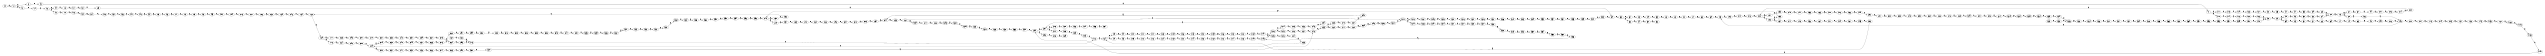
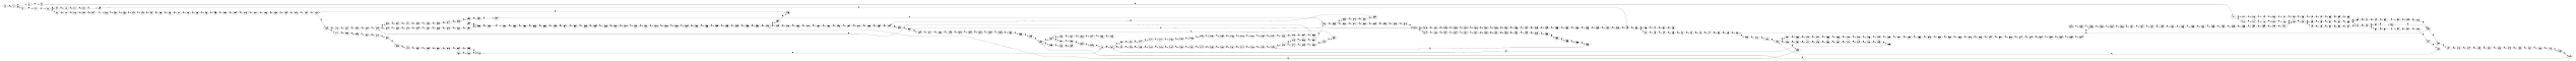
  strict digraph {
    rankdir=LR
    S0
    S1
    S2
    S3
    S4
    S5
    S6
    S7
    S8
    S9
    S10
    S11
    S12
    S13
    S14
    S15
    S16
    S17
    S18
    S19
    S20
    S21
    S22
    S23
    S24
    S25
    S26
    S27
    S28
    S29
    S30
    S31
    S32
    S33
    S34
    S35
    S36
    S37
    S38
    S39
    S40
    S41
    S42
    S43
    S44
    S45
    S46
    S47
    S48
    S49
    S50
    S51
    S52
    S53
    S54
    S55
    S56
    S57
    S58
    S59
    S60
    S61
    S63
    S64
    S65
    S66
    S67
    S62
    S68
    S69
    S70
    S71
    S72
    S73
    S74
    S75
    S76
    S77
    S78
    S79
    S80
    S81
    S82
    S83
    S84
    S85
    S86
    S87
    S88
    S89
    S90
    S91
    S92
    S93
    S94
    S95
    S96
    S97
    S98
    S99
    S100
    S101
    S102
    S103
    S104
    S105
    S106
    S107
    S108
    S109
    S110
    S111
    S112
    S113
    S114
    S115
    S116
    S117
    S118
    S119
    S120
    S121
    S122
    S123
    S124
    S125
    S126
    S127
    S128
    S129
    S130
    S131
    S132
    S133
    S134
    S135
    S136
    S137
    S138
    S139
    S140
    S141
    S142
    S143
    S144
    S145
    S146
    S147
    S148
    S149
    S150
    S151
    S152
    S153
    S154
    S155
    S156
    S157
    S158
    S159
    S160
    S161
    S162
    S163
    S164
    S165
    S166
    S167
    S168
    S169
    S170
    S171
    S172
    S173
    S174
    S175
    S176
    S177
    S178
    S179
    S180
    S181
    S182
    S183
    S184
    S185
    S186
    S187
    S188
    S189
    S190
    S191
    S192
    S193
    S194
    S195
    S196
    S197
    S198
    S199
    S200
    S201
    S202
    S203
    S204
    S205
    S206
    S207
    S208
    S209
    S210
    S211
    S212
    S213
    S214
    S215
    S216
    S217
    S218
    S219
    S220
    S221
    S222
    S223
    S224
    S225
    S226
    S227
    S228
    S229
    S230
    S231
    S232
    S233
    S234
    S235
    S236
    S237
    S238
    S239
    S240
    S241
    S242
    S243
    S244
    S245
    S246
    S247
    S248
    S249
    S250
    S251
    S252
    S253
    S254
    S255
    S256
    S257
    S258
    S259
    S260
    S261
    S262
    S263
    S264
    S265
    S266
    S267
    S268
    S269
    S270
    S271
    S272
    S273
    S274
    S275
    S276
    S277
    S278
    S279
    S280
    S281
    S282
    S283
    S284
    S285
    S286
    S287
    S288
    S289
    S290
    S291
    S292
    S293
    S294
    S295
    S296
    S297
    S298
    S299
    S300
    S301
    S302
    S303
    S304
    S305
    S306
    S307
    S308
    S309
    S310
    S311
    S312
    S313
    S314
    S315
    S316
    S317
    S318
    S319
    S320
    S321
    S322
    S323
    S324
    S325
    S326
    S327
    S328
    S329
    S330
    S331
    S332
    S333
    S334
    S335
    S336
    S337
    S338
    S339
    S340
    S341
    S342
    S343
    S344
    S345
    S346
    S347
    S356
    S349
    S350
    S351
    S348
    S352
    S353
    S354
    S355
    S357
    S358
    S359
    S360
    S361
    S362
    S363
    S364
    S365
    S366
    S367
    S368
    S369
    S370
    S371
    S372
    S373
    S374
    S375
    S376
    S377
    S378
    S379
    S380
    S381
    S382
    S383
    S384
    S385
    S386
    S387
    S388
    S389
    S390
    S391
    S392
    S393
    S394
    S395
    S396
    S397
    S398
    S399
    S400
    S401
    S0 -> S1 [label=C]
    S1 -> S2 [label=A]
    S1 -> S3 [label=T]
    S2 -> S4 [label=T]
    S3 -> S5 [label=T]
    S4 -> S6 [label=C]
    S5 -> S7 [label=C]
    S6 -> S8 [label=T]
    S6 -> S9 [label=G]
    S7 -> S10 [label=C]
    S7 -> S11 [label=G]
    S8 -> S12 [label=G]
    S9 -> S13 [label=T]
    S10 -> S14 [label=T]
    S11 -> S15 [label=C]
    S12 -> S16 [label=C]
    S13 -> S17 [label=C]
    S14 -> S18 [label=G]
    S15 -> S19 [label=T]
    S16 -> S20 [label=C]
    S17 -> S21 [label=C]
    S18 -> S22 [label=T]
    S19 -> S23 [label=C]
    S20 -> S24 [label=A]
    S21 -> S25 [label=T]
    S22 -> S26 [label=C]
    S23 -> S27 [label=G]
    S24 -> S28 [label=G]
    S25 -> S29 [label=C]
    S26 -> S30 [label=C]
    S27 -> S31 [label=T]
    S28 -> S32 [label=T]
    S29 -> S33 [label=T]
    S30 -> S34 [label=T]
    S31 -> S35 [label=T]
    S32 -> S36 [label=C]
    S33 -> S37 [label=T]
    S33 -> S38 [label=G]
    S34 -> S39 [label=A]
    S34 -> S40 [label=T]
    S35 -> S41 [label=T]
    S36 -> S42 [label=G]
    S37 -> S43 [label=C]
    S38 -> S44 [label=T]
    S39 -> S45 [label=C]
    S40 -> S46 [label=G]
    S41 -> S47 [label=G]
    S42 -> S48 [label=T]
    S43 -> S49 [label=T]
    S44 -> S50 [label=C]
    S45 -> S51 [label=T]
    S46 -> S52 [label=T]
    S47 -> S53 [label=T]
    S48 -> S54 [label=A]
    S49 -> S55 [label=C]
    S50 -> S56 [label=G]
    S51 -> S57 [label=A]
    S52 -> S58 [label=A]
    S53 -> S59 [label=A]
    S54 -> S60 [label=A]
    S55 -> S61 [label=G]
    S57 -> S63 [label=C]
    S58 -> S64 [label=G]
    S59 -> S65 [label=G]
    S60 -> S66 [label=G]
    S61 -> S67 [label=G]
    S63 -> S69 [label=C]
    S64 -> S70 [label=G]
    S65 -> S70 [label=G]
    S66 -> S71 [label=A]
    S67 -> S72 [label=A]
    S62 -> S68 [label=G]
    S68 -> S73 [label=G]
    S69 -> S74 [label=A]
    S70 -> S75 [label=A]
    S71 -> S76 [label=C]
    S72 -> S77 [label=G]
    S73 -> S78 [label=T]
    S74 -> S79 [label=G]
    S75 -> S80 [label=G]
    S75 -> S81 [label=A]
    S76 -> S82 [label=G]
    S77 -> S83 [label=A]
    S78 -> S84 [label=A]
    S79 -> S85 [label=G]
    S80 -> S86 [label=A]
    S81 -> S87 [label=A]
    S82 -> S88 [label=G]
    S83 -> S89 [label=G]
    S84 -> S90 [label=T]
    S84 -> S91 [label=C]
    S85 -> S92 [label=A]
    S86 -> S93 [label=G]
    S87 -> S94 [label=G]
    S88 -> S95 [label=C]
    S89 -> S96 [label=G]
    S90 -> S97 [label=G]
    S91 -> S98 [label=C]
    S92 -> S99 [label=G]
    S93 -> S96 [label=G]
    S93 -> S100 [label=T]
    S94 -> S101 [label=G]
    S95 -> S102 [label=T]
    S96 -> S103 [label=T]
    S97 -> S104 [label=A]
    S98 -> S105 [label=G]
    S99 -> S106 [label=A]
    S100 -> S107 [label=C]
    S101 -> S108 [label=T]
    S102 -> S109 [label=C]
    S103 -> S110 [label=C]
    S104 -> S111 [label=G]
    S105 -> S112 [label=G]
    S106 -> S93 [label=G]
    S107 -> S113 [label=A]
    S108 -> S114 [label=C]
    S109 -> S115 [label=T]
    S110 -> S116 [label=C]
    S111 -> S117 [label=C]
    S112 -> S118 [label=T]
    S113 -> S119 [label=G]
    S114 -> S120 [label=C]
    S115 -> S121 [label=C]
    S116 -> S122 [label=C]
    S117 -> S123 [label=G]
    S118 -> S124 [label=G]
    S119 -> S125 [label=G]
    S120 -> S122 [label=C]
    S121 -> S126 [label=G]
    S122 -> S127 [label=A]
    S122 -> S128 [label=G]
    S123 -> S129 [label=G]
    S124 -> S130 [label=G]
    S125 -> S131 [label=A]
    S126 -> S132 [label=A]
    S127 -> S133 [label=G]
    S128 -> S134 [label=G]
    S128 -> S135 [label=A]
    S129 -> S136 [label=T]
    S130 -> S137 [label=T]
    S131 -> S138 [label=C]
    S132 -> S139 [label=A]
    S133 -> S140 [label=A]
    S134 -> S141 [label=A]
    S135 -> S142 [label=A]
    S136 -> S143 [label=C]
    S137 -> S144 [label=T]
    S138 -> S145 [label=C]
    S139 -> S146 [label=G]
    S140 -> S147 [label=G]
    S141 -> S148 [label=G]
    S142 -> S149 [label=A]
    S142 -> S150 [label=G]
    S143 -> S151 [label=G]
    S144 -> S152 [label=A]
    S145 -> S153 [label=A]
    S146 -> S154 [label=T]
    S147 -> S155 [label=C]
    S148 -> S156 [label=G]
    S149 -> S157 [label=G]
    S150 -> S158 [label=T]
    S151 -> S159 [label=C]
    S152 -> S160 [label=G]
    S153 -> S161 [label=G]
    S154 -> S162 [label=C]
    S155 -> S163 [label=C]
    S156 -> S164 [label=C]
    S157 -> S165 [label=T]
    S158 -> S162 [label=C]
    S159 -> S166 [label=A]
    S160 -> S167 [label=A]
    S161 -> S168 [label=T]
    S162 -> S169 [label=G]
    S163 -> S170 [label=A]
    S164 -> S171 [label=G]
    S165 -> S172 [label=G]
    S166 -> S173 [label=C]
    S167 -> S174 [label=A]
    S168 -> S175 [label=C]
    S169 -> S176 [label=C]
    S169 -> S177 [label=A]
    S170 -> S178 [label=C]
    S171 -> S179 [label=T]
    S172 -> S180 [label=T]
    S173 -> S181 [label=G]
    S174 -> S182 [label=G]
    S175 -> S183 [label=T]
    S176 -> S184 [label=G]
    S177 -> S185 [label=G]
    S178 -> S186 [label=G]
    S179 -> S187 [label=G]
    S180 -> S188 [label=C]
    S181 -> S189 [label=C]
    S182 -> S190 [label=G]
    S183 -> S191 [label=C]
    S184 -> S192 [label=G]
    S185 -> S193 [label=G]
    S186 -> S194 [label=G]
    S187 -> S195 [label=G]
    S188 -> S196 [label=G]
    S189 -> S197 [label=G]
    S190 -> S198 [label=G]
    S191 -> S199 [label=T]
    S192 -> S200 [label=C]
    S193 -> S201 [label=T]
    S194 -> S202 [label=T]
    S195 -> S203 [label=T]
    S196 -> S204 [label=T]
    S197 -> S205 [label=C]
    S198 -> S206 [label=G]
    S199 -> S207 [label=C]
    S199 -> S208 [label=G]
    S200 -> S209 [label=T]
    S201 -> S210 [label=A]
    S202 -> S211 [label=T]
    S203 -> S84 [label=A]
    S204 -> S212 [label=C]
    S205 -> S213 [label=G]
    S206 -> S214 [label=T]
    S206 -> S215 [label=G]
    S207 -> S216 [label=T]
    S207 -> S217 [label=G]
    S208 -> S218 [label=T]
    S209 -> S219 [label=A]
    S209 -> S220 [label=G]
    S210 -> S221 [label=T]
    S211 -> S222 [label=A]
    S212 -> S223 [label=G]
    S213 -> S224 [label=G]
    S214 -> S225 [label=C]
    S215 -> S226 [label=T]
    S216 -> S227 [label=G]
    S217 -> S228 [label=T]
    S218 -> S229 [label=A]
    S219 -> S230 [label=T]
    S220 -> S231 [label=G]
    S221 -> S232 [label=A]
    S222 -> S233 [label=C]
    S223 -> S234 [label=G]
    S224 -> S235 [label=C]
    S225 -> S236 [label=T]
    S226 -> S237 [label=C]
    S227 -> S238 [label=A]
    S228 -> S239 [label=G]
    S230 -> S240 [label=A]
    S231 -> S241 [label=A]
    S232 -> S242 [label=A]
    S233 -> S243 [label=T]
    S234 -> S244 [label=A]
    S235 -> S209 [label=T]
    S236 -> S245 [label=C]
    S237 -> S246 [label=C]
    S238 -> S247 [label=G]
    S239 -> S248 [label=G]
    S240 -> S249 [label=G]
    S241 -> S250 [label=A]
    S242 -> S251 [label=G]
    S243 -> S252 [label=G]
    S244 -> S253 [label=A]
    S245 -> S254 [label=T]
    S246 -> S255 [label=G]
    S247 -> S256 [label=T]
    S248 -> S78 [label=T]
    S249 -> S257 [label=T]
    S250 -> S258 [label=T]
    S251 -> S259 [label=T]
    S252 -> S260 [label=C]
    S253 -> S261 [label=C]
    S254 -> S207 [label=C]
    S255 -> S262 [label=C]
    S255 -> S263 [label=T]
    S256 -> S264 [label=A]
    S257 -> S265 [label=A]
    S258 -> S266 [label=G]
    S259 -> S267 [label=G]
    S260 -> S268 [label=A]
    S261 -> S269 [label=A]
    S261 -> S270 [label=T]
    S262 -> S271 [label=C]
    S263 -> S272 [label=C]
    S265 -> S273 [label=G]
    S266 -> S274 [label=G]
    S267 -> S275 [label=G]
    S268 -> S276 [label=G]
    S269 -> S277 [label=G]
    S270 -> S278 [label=G]
    S270 -> S279 [label=A]
    S271 -> S280 [label=G]
    S272 -> S281 [label=G]
    S273 -> S282 [label=C]
    S274 -> S283 [label=G]
    S275 -> S284 [label=T]
    S276 -> S285 [label=A]
    S277 -> S286 [label=G]
    S278 -> S287 [label=C]
    S279 -> S288 [label=C]
    S280 -> S289 [label=G]
    S281 -> S290 [label=G]
    S282 -> S291 [label=C]
    S283 -> S292 [label=G]
    S284 -> S293 [label=G]
    S285 -> S294 [label=C]
    S286 -> S295 [label=A]
    S287 -> S296 [label=A]
    S288 -> S297 [label=A]
    S289 -> S298 [label=A]
    S290 -> S244 [label=A]
-   S291 -> S299 [label=G]
+   S291 -> S306 [label=G]
    S292 -> S300 [label=T]
    S293 -> S73 [label=G]
    S294 -> S301 [label=G]
    S295 -> S302 [label=A]
    S296 -> S303 [label=A]
    S297 -> S304 [label=A]
    S298 -> S305 [label=A]
    S299 -> S306 [label=A]
    S300 -> S307 [label=C]
    S301 -> S308 [label=G]
    S302 -> S309 [label=T]
    S303 -> S310 [label=C]
    S304 -> S311 [label=C]
    S305 -> S312 [label=C]
    S306 -> S313 [label=A]
    S307 -> S246 [label=C]
    S308 -> S314 [label=A]
    S309 -> S315 [label=A]
    S310 -> S316 [label=C]
    S311 -> S317 [label=G]
    S312 -> S270 [label=T]
    S313 -> S318 [label=A]
    S314 -> S319 [label=C]
    S315 -> S320 [label=G]
    S316 -> S321 [label=A]
    S317 -> S322 [label=A]
    S318 -> S323 [label=C]
    S319 -> S324 [label=A]
    S320 -> S325 [label=T]
    S321 -> S326 [label=G]
    S322 -> S327 [label=A]
    S323 -> S328 [label=C]
    S324 -> S329 [label=C]
    S325 -> S330 [label=C]
    S326 -> S331 [label=A]
    S327 -> S332 [label=A]
    S328 -> S333 [label=C]
    S329 -> S334 [label=A]
    S330 -> S335 [label=T]
    S331 -> S336 [label=A]
    S332 -> S337 [label=A]
    S333 -> S338 [label=C]
    S334 -> S339 [label=C]
    S335 -> S340 [label=C]
    S336 -> S341 [label=C]
    S337 -> S342 [label=C]
    S338 -> S343 [label=G]
    S339 -> S344 [label=C]
    S340 -> S199 [label=T]
    S341 -> S345 [label=A]
    S342 -> S346 [label=A]
    S343 -> S347 [label=A]
    S344 -> S356 [label=T]
    S345 -> S349 [label=G]
    S346 -> S350 [label=G]
    S347 -> S351 [label=C]
    S356 -> S360 [label=A]
    S349 -> S353 [label=C]
    S350 -> S354 [label=A]
    S351 -> S355 [label=T]
    S348 -> S352 [label=C]
    S352 -> S356 [label=T]
    S353 -> S357 [label=C]
    S354 -> S358 [label=A]
    S355 -> S359 [label=A]
    S357 -> S361 [label=G]
    S358 -> S362 [label=G]
    S359 -> S363 [label=G]
    S360 -> S364 [label=G]
    S361 -> S365 [label=T]
    S362 -> S366 [label=G]
    S363 -> S367 [label=A]
    S364 -> S368 [label=A]
    S365 -> S369 [label=C]
    S366 -> S198 [label=G]
    S367 -> S370 [label=A]
    S368 -> S371 [label=A]
    S369 -> S372 [label=C]
    S370 -> S373 [label=T]
    S371 -> S374 [label=C]
    S372 -> S375 [label=T]
    S373 -> S376 [label=C]
    S374 -> S377 [label=G]
    S375 -> S29 [label=C]
    S376 -> S378 [label=G]
    S377 -> S379 [label=A]
    S378 -> S380 [label=G]
    S379 -> S381 [label=G]
    S380 -> S382 [label=G]
    S381 -> S383 [label=G]
    S382 -> S384 [label=T]
    S383 -> S385 [label=T]
    S384 -> S386 [label=A]
    S385 -> S387 [label=G]
    S386 -> S388 [label=T]
    S387 -> S389 [label=T]
    S388 -> S390 [label=C]
    S389 -> S391 [label=C]
    S390 -> S392 [label=C]
    S391 -> S393 [label=C]
    S392 -> S394 [label=C]
    S393 -> S395 [label=C]
    S394 -> S396 [label=G]
    S395 -> S397 [label=T]
    S396 -> S398 [label=A]
    S397 -> S399 [label=G]
    S398 -> S142 [label=A]
    S399 -> S400 [label=T]
    S400 -> S401 [label=C]
    S401 -> S30 [label=C]
  }
